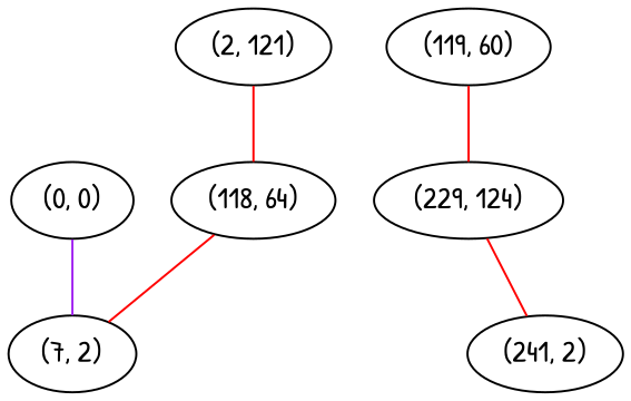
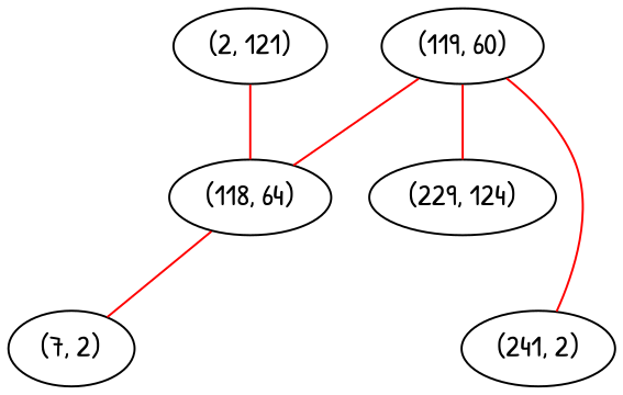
  graph {
    fontname="Patrick Hand"
    node [fontname="Patrick Hand"]
    edge [color=red fontname="Patrick Hand" weight=1]
    n1 [label="(7, 2)"]
-   "(0, 0)"
    "(119, 60)"
    "(241, 2)"
    n5 [label="(118, 64)"]
    "(229, 124)"
    n7 [label="(2, 121)"]
-   "(0, 0)" -- n1 [color=purple weight=4]
-   "(229, 124)" -- "(241, 2)"
+   "(119, 60)" -- "(241, 2)"
+   "(119, 60)" -- n5
    "(119, 60)" -- "(229, 124)"
    n5 -- n1
    n7 -- n5
  }
